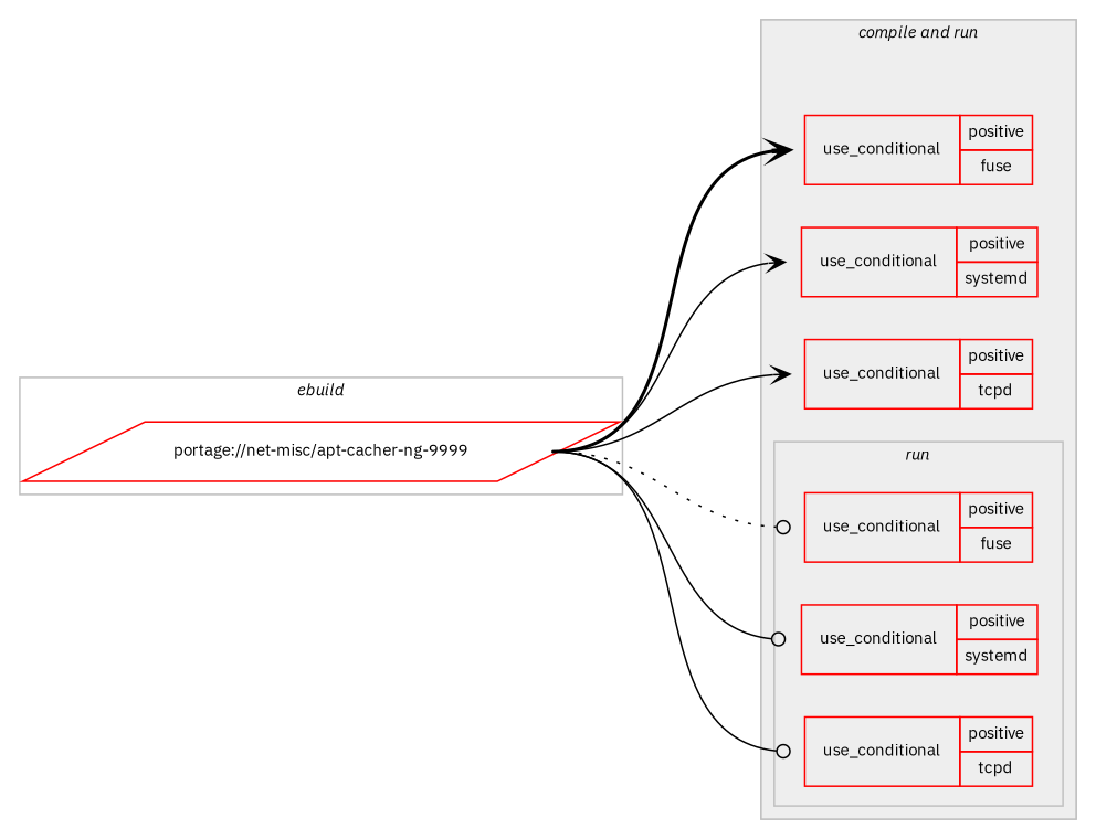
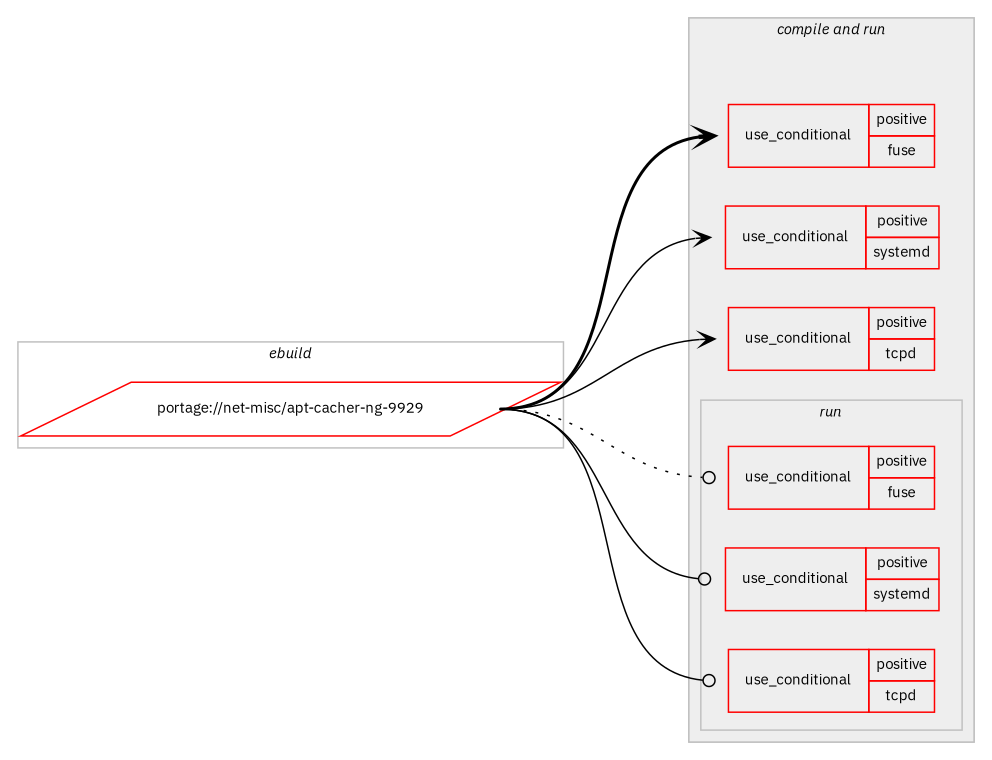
  digraph {
    compound=true
    concentrate=true
    fontname="IBM Plex Sans"
    fontsize=10
    newrank=true
    rankdir=LR
    ranksep=1.5
    node [color=red fontname="IBM Plex Sans" fontsize=10 shape=none]
    edge [arrowhead=vee headport=w style=solid tailport=e weight=20 fontname="IBM Plex Sans"]
-   n1 [label="portage://net-misc/apt-cacher-ng-9999" width=4 shape=parallelogram]
+   n1 [label="portage://net-misc/apt-cacher-ng-9929" width=4 shape=parallelogram]
    n2 [label=<<TABLE BORDER="0" CELLBORDER="1" CELLSPACING="0" CELLPADDING="4"><TR><TD ROWSPAN="3" CELLPADDING="10">use_conditional</TD></TR><TR><TD>positive</TD></TR><TR><TD>fuse</TD></TR></TABLE>>]
    n3 [label=<<TABLE BORDER="0" CELLBORDER="1" CELLSPACING="0" CELLPADDING="4"><TR><TD ROWSPAN="3" CELLPADDING="10">use_conditional</TD></TR><TR><TD>positive</TD></TR><TR><TD>systemd</TD></TR></TABLE>>]
    n4 [label=<<TABLE BORDER="0" CELLBORDER="1" CELLSPACING="0" CELLPADDING="4"><TR><TD ROWSPAN="3" CELLPADDING="10">use_conditional</TD></TR><TR><TD>positive</TD></TR><TR><TD>tcpd</TD></TR></TABLE>>]
    n5 [label=<<TABLE BORDER="0" CELLBORDER="1" CELLSPACING="0" CELLPADDING="4"><TR><TD ROWSPAN="3" CELLPADDING="10">use_conditional</TD></TR><TR><TD>positive</TD></TR><TR><TD>fuse</TD></TR></TABLE>>]
    n6 [label=<<TABLE BORDER="0" CELLBORDER="1" CELLSPACING="0" CELLPADDING="4"><TR><TD ROWSPAN="3" CELLPADDING="10">use_conditional</TD></TR><TR><TD>positive</TD></TR><TR><TD>systemd</TD></TR></TABLE>>]
    n7 [label=<<TABLE BORDER="0" CELLBORDER="1" CELLSPACING="0" CELLPADDING="4"><TR><TD ROWSPAN="3" CELLPADDING="10">use_conditional</TD></TR><TR><TD>positive</TD></TR><TR><TD>tcpd</TD></TR></TABLE>>]
    subgraph cluster_1 {
      color=gray
      label=<<i>ebuild</i>>
      rank=same
      n1
    }
    subgraph cluster_2 {
      color=gray
      label=<<i>dependencies</i>>
      subgraph cluster_3 {
        color=gray
        fillcolor="#eeeeee"
        label=<<i>compile</i>>
        style=filled
        subgraph sub_4 {
          color=gray
          fillcolor="#eeeeee"
          label=<<i>compile</i>>
          style=filled
          n2
        }
        subgraph sub_5 {
          color=gray
          fillcolor="#eeeeee"
          label=<<i>compile</i>>
          style=filled
          n3
        }
        subgraph sub_6 {
          color=gray
          fillcolor="#eeeeee"
          label=<<i>compile</i>>
          style=filled
          n4
        }
      }
      subgraph cluster_7 {
        color=gray
        fillcolor="#eeeeee"
        label=<<i>compile and run</i>>
        style=filled
      }
      subgraph cluster_8 {
        color=gray
        fillcolor="#eeeeee"
        label=<<i>run</i>>
        style=filled
        subgraph sub_9 {
          color=gray
          fillcolor="#eeeeee"
          label=<<i>run</i>>
          style=filled
          n5
        }
        subgraph sub_10 {
          color=gray
          fillcolor="#eeeeee"
          label=<<i>run</i>>
          style=filled
          n6
        }
        subgraph sub_11 {
          color=gray
          fillcolor="#eeeeee"
          label=<<i>run</i>>
          style=filled
          n7
        }
      }
    }
    subgraph cluster_12 {
      color=gray
      label=<<i>candidates</i>>
      rank=same
    }
    n1 -> n2 [style=bold]
    n1 -> n3
    n1 -> n4
    n1 -> n5 [arrowhead=odot style=dotted]
    n1 -> n6 [arrowhead=odot]
    n1 -> n7 [arrowhead=odot]
  }
